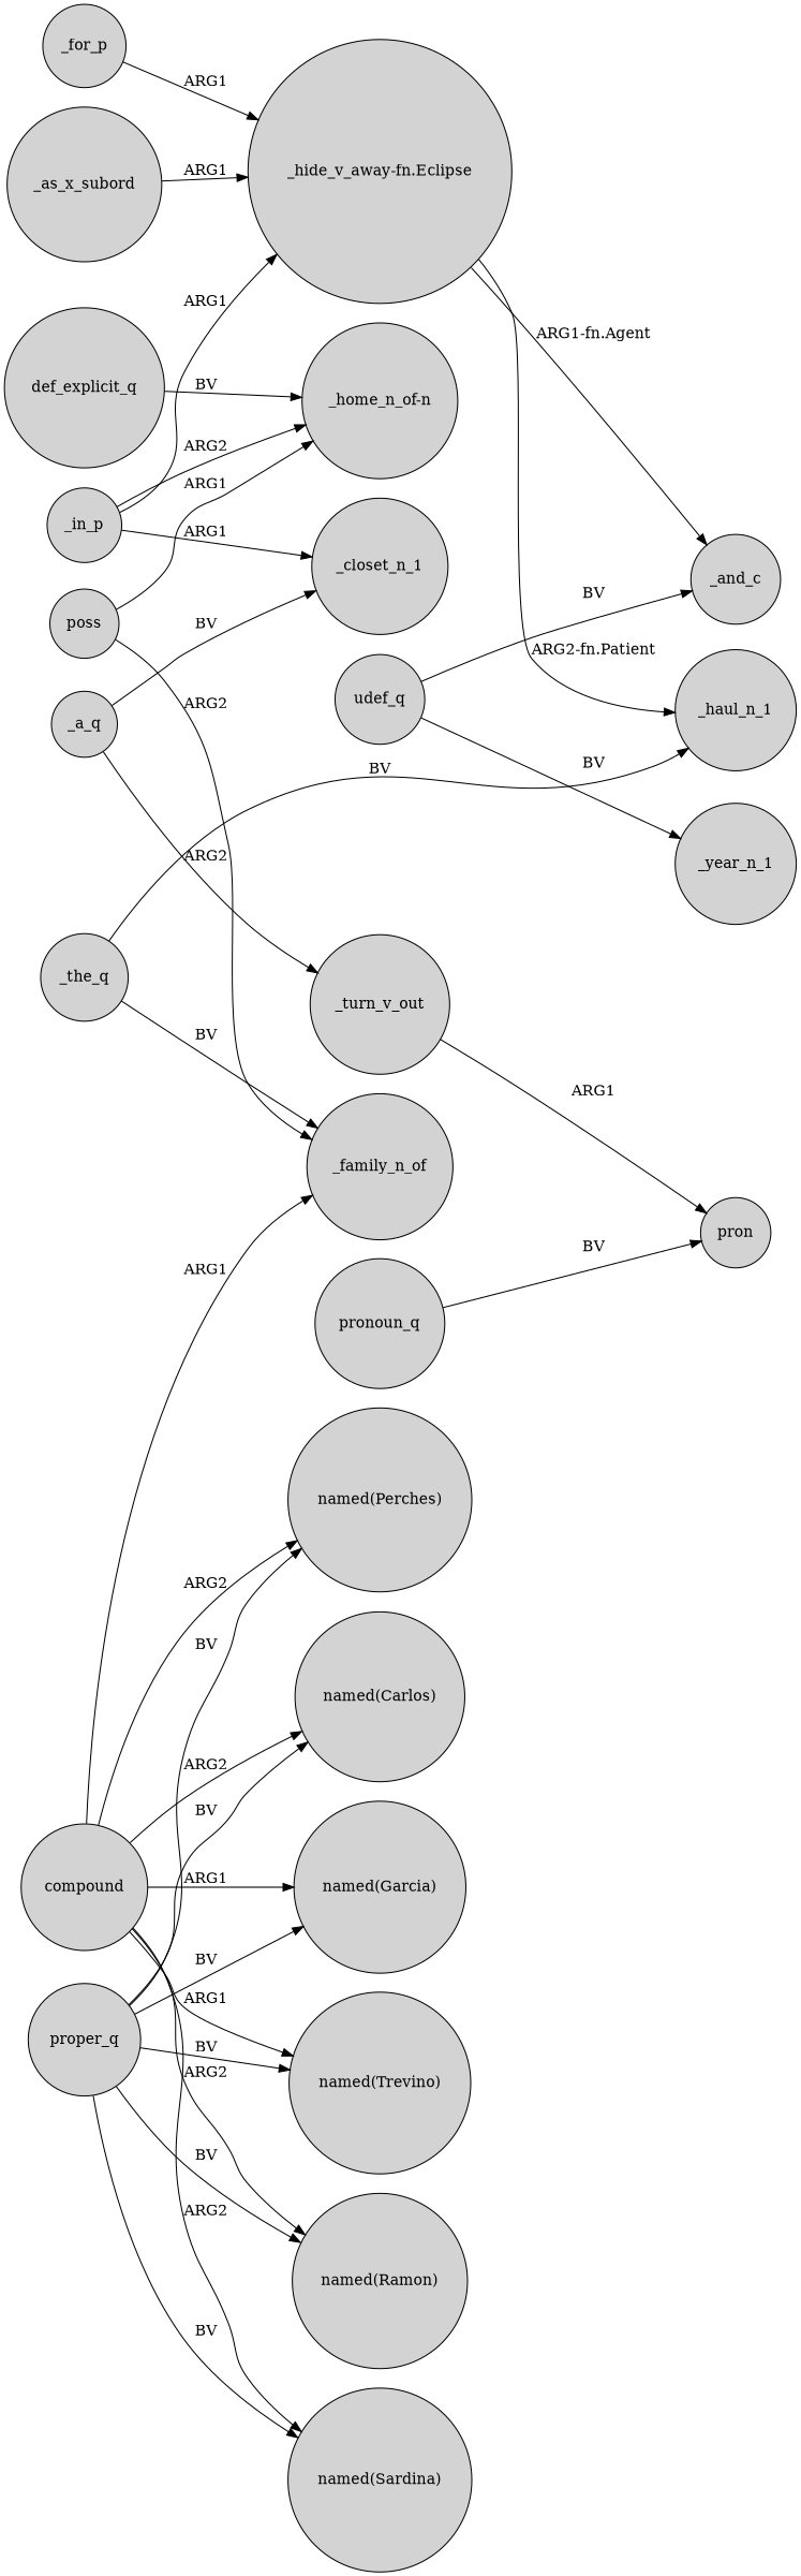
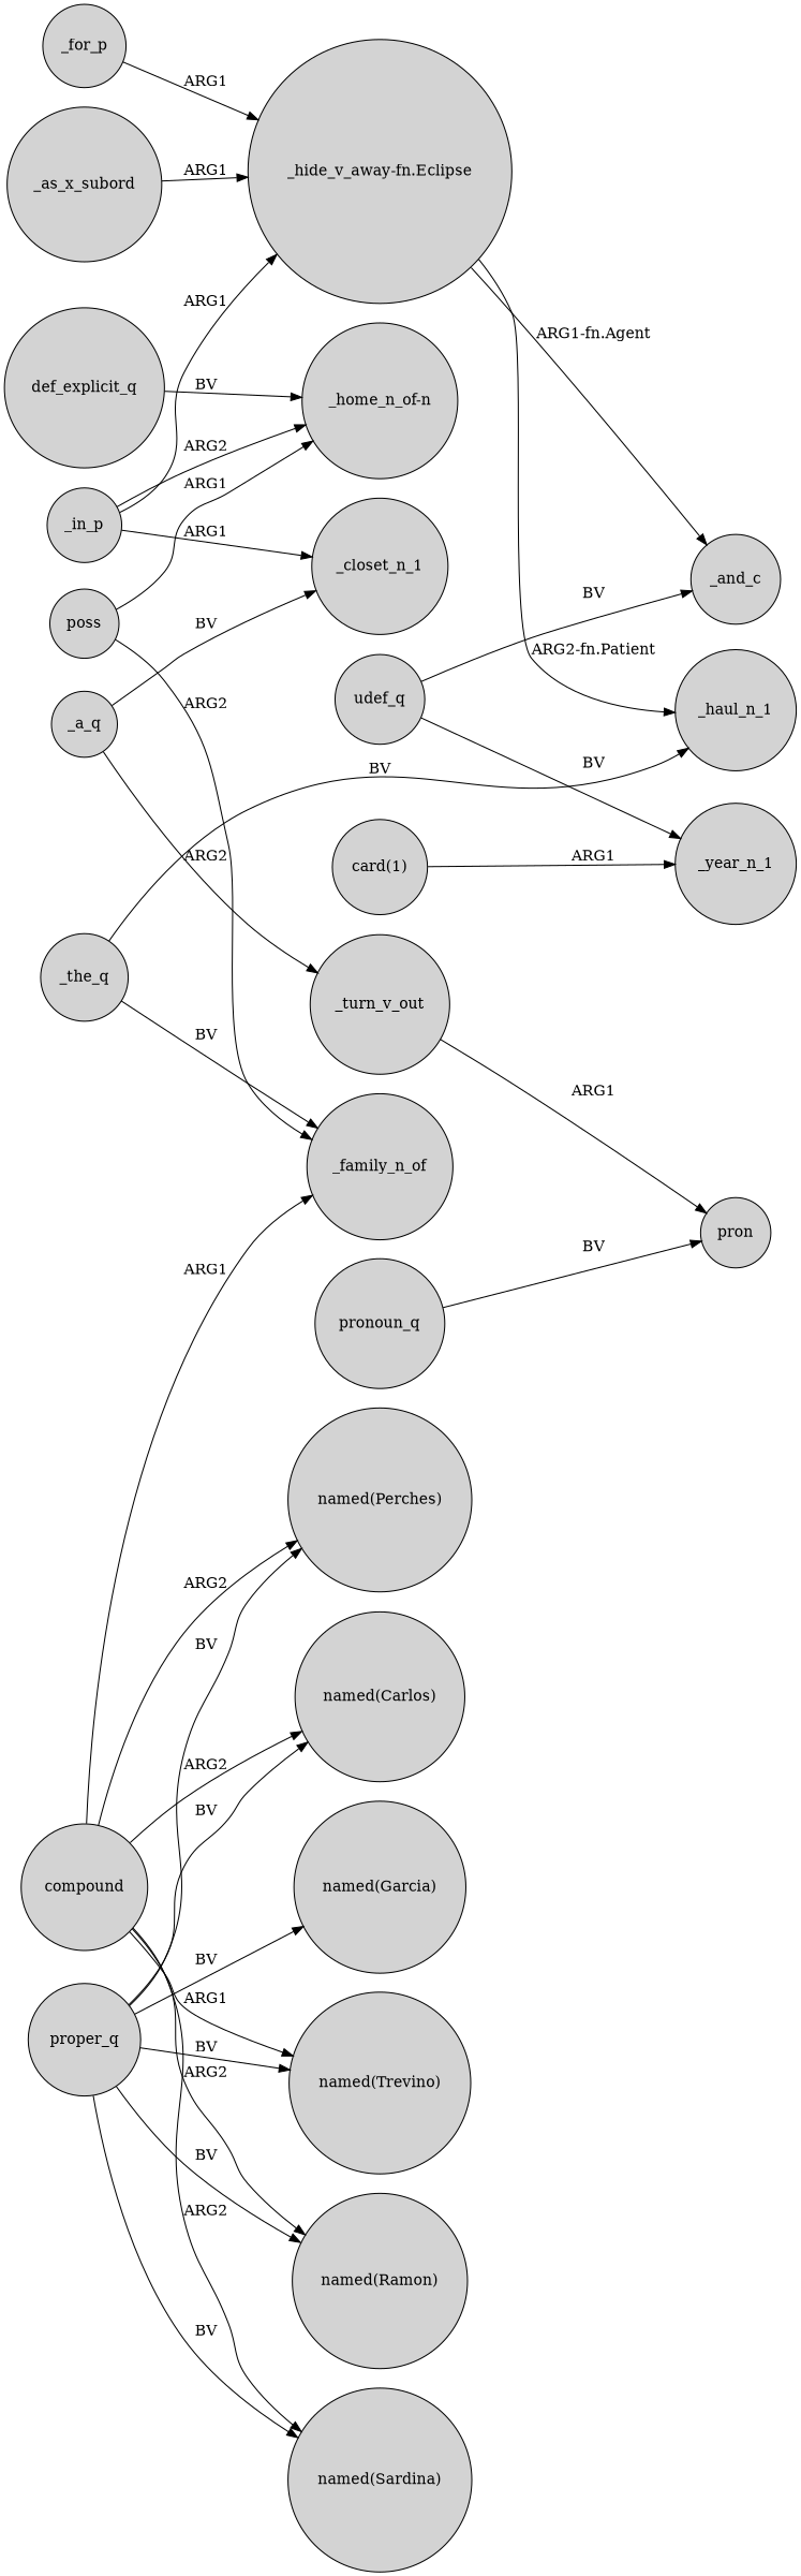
  digraph {
    rankdir=LR
    node [shape=circle style=filled]
    compound
    _family_n_of
    "named(Garcia)"
    "named(Trevino)"
    "named(Carlos)"
    "named(Perches)"
    "named(Ramon)"
    "named(Sardina)"
    _for_p
    "_hide_v_away-fn.Eclipse"
    _haul_n_1
    _and_c
    _the_q
    _turn_v_out
    pron
    poss
    "_home_n_of-n"
    _in_p
    _closet_n_1
    _a_q
    _as_x_subord
    pronoun_q
    def_explicit_q
    proper_q
+   "card(1)"
    _year_n_1
    udef_q
    compound -> _family_n_of [label=ARG1]
-   compound -> "named(Garcia)" [label=ARG1]
    compound -> "named(Trevino)" [label=ARG1]
    compound -> "named(Carlos)" [label=ARG2]
    compound -> "named(Perches)" [label=ARG2]
    compound -> "named(Ramon)" [label=ARG2]
    compound -> "named(Sardina)" [label=ARG2]
    _for_p -> "_hide_v_away-fn.Eclipse" [label=ARG1]
    "_hide_v_away-fn.Eclipse" -> _haul_n_1 [label="ARG2-fn.Patient"]
    "_hide_v_away-fn.Eclipse" -> _and_c [label="ARG1-fn.Agent"]
    _the_q -> _family_n_of [label=BV]
    _the_q -> _haul_n_1 [label=BV]
    _turn_v_out -> pron [label=ARG1]
    poss -> _family_n_of [label=ARG2]
    poss -> "_home_n_of-n" [label=ARG1]
    _in_p -> "_hide_v_away-fn.Eclipse" [label=ARG1]
    _in_p -> "_home_n_of-n" [label=ARG2]
    _in_p -> _closet_n_1 [label=ARG1]
    _a_q -> _turn_v_out [label=ARG2]
    _a_q -> _closet_n_1 [label=BV]
    _as_x_subord -> "_hide_v_away-fn.Eclipse" [label=ARG1]
    pronoun_q -> pron [label=BV]
    def_explicit_q -> "_home_n_of-n" [label=BV]
    proper_q -> "named(Garcia)" [label=BV]
    proper_q -> "named(Trevino)" [label=BV]
    proper_q -> "named(Carlos)" [label=BV]
    proper_q -> "named(Perches)" [label=BV]
    proper_q -> "named(Ramon)" [label=BV]
    proper_q -> "named(Sardina)" [label=BV]
+   "card(1)" -> _year_n_1 [label=ARG1]
    udef_q -> _and_c [label=BV]
    udef_q -> _year_n_1 [label=BV]
  }
